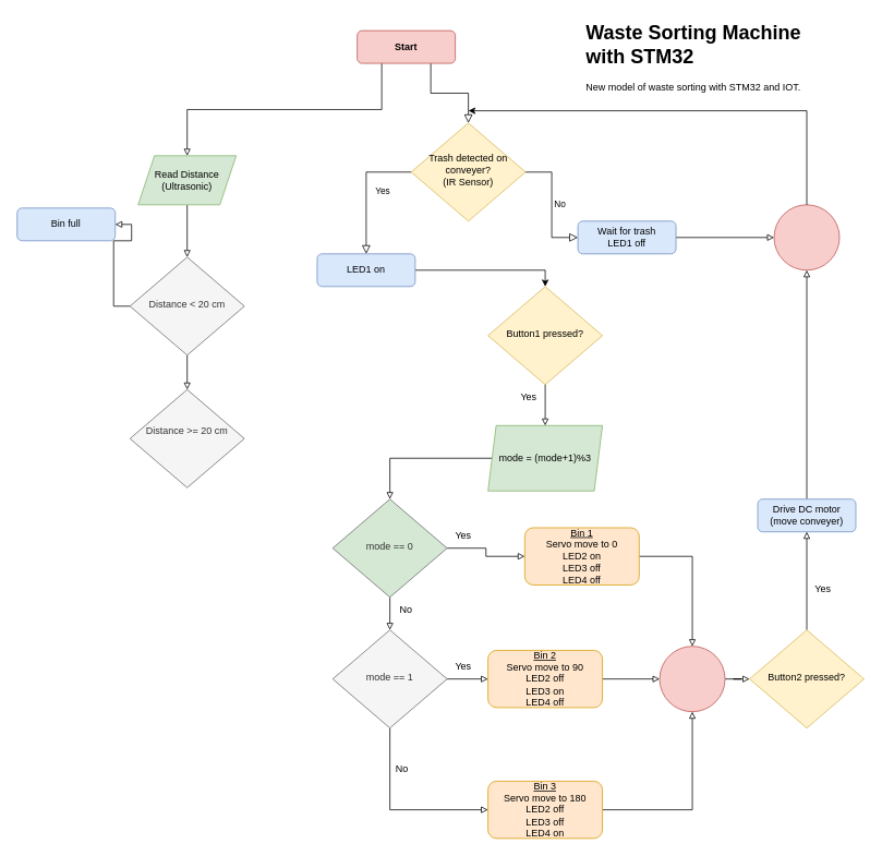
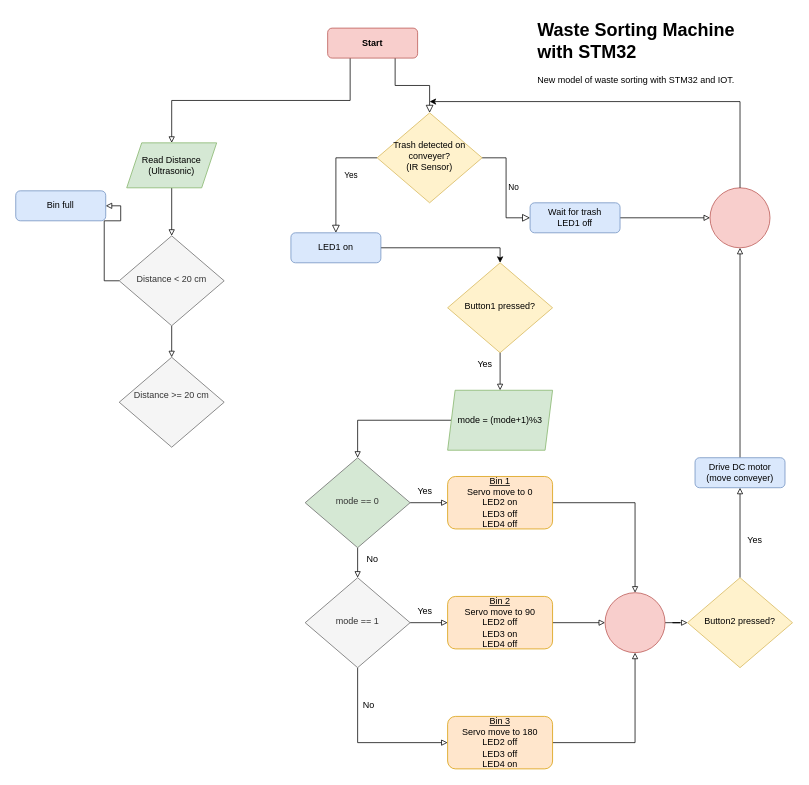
  <mxCell id="0" />
  <mxCell id="1" parent="0" />
  <mxCell id="2" value="" style="rounded=0;html=1;jettySize=auto;orthogonalLoop=1;fontSize=11;endArrow=block;endFill=0;endSize=8;strokeWidth=1;shadow=0;labelBackgroundColor=none;edgeStyle=orthogonalEdgeStyle;exitX=0.75;exitY=1;exitDx=0;exitDy=0;" parent="1" source="4" target="7" edge="1"><mxGeometry relative="1" as="geometry" /></mxCell>
  <mxCell id="3" style="edgeStyle=orthogonalEdgeStyle;rounded=0;orthogonalLoop=1;jettySize=auto;html=1;exitX=0.25;exitY=1;exitDx=0;exitDy=0;entryX=0.5;entryY=0;entryDx=0;entryDy=0;fontSize=12;startArrow=none;startFill=0;endArrow=block;endFill=0;" edge="1" parent="1" source="4" target="44"><mxGeometry relative="1" as="geometry" /></mxCell>
  <mxCell id="4" value="&lt;b&gt;Start&lt;/b&gt;" style="rounded=1;whiteSpace=wrap;html=1;fontSize=12;glass=0;strokeWidth=1;shadow=0;fillColor=#f8cecc;strokeColor=#b85450;" parent="1" vertex="1"><mxGeometry x="436" y="37" width="120" height="40" as="geometry" /></mxCell>
  <mxCell id="5" value="Yes" style="rounded=0;html=1;jettySize=auto;orthogonalLoop=1;fontSize=11;endArrow=block;endFill=0;endSize=8;strokeWidth=1;shadow=0;labelBackgroundColor=none;edgeStyle=orthogonalEdgeStyle;entryX=0.5;entryY=0;entryDx=0;entryDy=0;exitX=0;exitY=0.5;exitDx=0;exitDy=0;" parent="1" source="7" target="11" edge="1"><mxGeometry y="20" relative="1" as="geometry"><mxPoint as="offset" /><mxPoint x="496" y="390" as="targetPoint" /><Array as="points" /></mxGeometry></mxCell>
  <mxCell id="6" value="No" style="edgeStyle=orthogonalEdgeStyle;rounded=0;html=1;jettySize=auto;orthogonalLoop=1;fontSize=11;endArrow=block;endFill=0;endSize=8;strokeWidth=1;shadow=0;labelBackgroundColor=none;" parent="1" source="7" target="9" edge="1"><mxGeometry y="10" relative="1" as="geometry"><mxPoint as="offset" /></mxGeometry></mxCell>
  <mxCell id="7" value="&lt;div style=&quot;&quot;&gt;&lt;span style=&quot;background-color: initial;&quot;&gt;Trash detected on conveyer?&lt;/span&gt;&lt;/div&gt;&lt;div style=&quot;&quot;&gt;(IR Sensor)&lt;/div&gt;" style="rhombus;whiteSpace=wrap;html=1;shadow=0;fontFamily=Helvetica;fontSize=12;align=center;strokeWidth=1;spacing=6;spacingTop=-4;fillColor=#fff2cc;strokeColor=#d6b656;" parent="1" vertex="1"><mxGeometry x="502" y="150" width="140" height="120" as="geometry" /></mxCell>
  <mxCell id="8" style="edgeStyle=orthogonalEdgeStyle;rounded=0;orthogonalLoop=1;jettySize=auto;html=1;entryX=0;entryY=0.5;entryDx=0;entryDy=0;fontSize=12;startArrow=none;startFill=0;endArrow=block;endFill=0;" edge="1" parent="1" source="9" target="40"><mxGeometry relative="1" as="geometry" /></mxCell>
  <mxCell id="9" value="Wait for trash&lt;br&gt;LED1 off" style="rounded=1;whiteSpace=wrap;html=1;fontSize=12;glass=0;strokeWidth=1;shadow=0;fillColor=#dae8fc;strokeColor=#6c8ebf;" parent="1" vertex="1"><mxGeometry x="706" y="270" width="120" height="40" as="geometry" /></mxCell>
  <mxCell id="10" style="edgeStyle=orthogonalEdgeStyle;rounded=0;orthogonalLoop=1;jettySize=auto;html=1;entryX=0.5;entryY=0;entryDx=0;entryDy=0;fontSize=12;" edge="1" parent="1" source="11" target="13"><mxGeometry relative="1" as="geometry" /></mxCell>
  <mxCell id="11" value="LED1 on" style="rounded=1;whiteSpace=wrap;html=1;fontSize=12;fillColor=#dae8fc;strokeColor=#6c8ebf;" vertex="1" parent="1"><mxGeometry x="387" y="310" width="120" height="40" as="geometry" /></mxCell>
  <mxCell id="12" value="&lt;h1&gt;Waste Sorting Machine with STM32&lt;/h1&gt;&lt;p&gt;New model of waste sorting with STM32 and IOT.&lt;/p&gt;" style="text;html=1;strokeColor=none;fillColor=none;spacing=5;spacingTop=-20;whiteSpace=wrap;overflow=hidden;rounded=0;fontSize=12;" vertex="1" parent="1"><mxGeometry x="711" y="20" width="285" height="100" as="geometry" /></mxCell>
  <mxCell id="13" value="&lt;div style=&quot;&quot;&gt;Button1 pressed?&lt;/div&gt;" style="rhombus;whiteSpace=wrap;html=1;shadow=0;fontFamily=Helvetica;fontSize=12;align=center;strokeWidth=1;spacing=6;spacingTop=-4;fillColor=#fff2cc;strokeColor=#d6b656;" vertex="1" parent="1"><mxGeometry x="596" y="350" width="140" height="120" as="geometry" /></mxCell>
  <mxCell id="14" style="edgeStyle=orthogonalEdgeStyle;rounded=0;orthogonalLoop=1;jettySize=auto;html=1;entryX=0.5;entryY=0;entryDx=0;entryDy=0;fontSize=12;startArrow=none;startFill=0;endArrow=block;endFill=0;" edge="1" parent="1" source="15" target="18"><mxGeometry relative="1" as="geometry" /></mxCell>
  <mxCell id="15" value="mode = (mode+1)%3" style="shape=parallelogram;perimeter=parallelogramPerimeter;whiteSpace=wrap;html=1;fixedSize=1;fontSize=12;fillColor=#d5e8d4;strokeColor=#82b366;size=10;" vertex="1" parent="1"><mxGeometry x="596" y="520" width="140" height="80" as="geometry" /></mxCell>
  <mxCell id="16" style="edgeStyle=orthogonalEdgeStyle;rounded=0;orthogonalLoop=1;jettySize=auto;html=1;entryX=0.5;entryY=0;entryDx=0;entryDy=0;fontSize=12;startArrow=none;startFill=0;endArrow=block;endFill=0;" edge="1" parent="1" source="18" target="21"><mxGeometry relative="1" as="geometry" /></mxCell>
  <mxCell id="17" style="edgeStyle=orthogonalEdgeStyle;rounded=0;orthogonalLoop=1;jettySize=auto;html=1;entryX=0;entryY=0.5;entryDx=0;entryDy=0;fontSize=12;startArrow=none;startFill=0;endArrow=block;endFill=0;" edge="1" parent="1" source="18" target="25"><mxGeometry relative="1" as="geometry" /></mxCell>
  <mxCell id="18" value="&lt;div style=&quot;&quot;&gt;mode == 0&lt;/div&gt;" style="rhombus;whiteSpace=wrap;html=1;shadow=0;fontFamily=Helvetica;fontSize=12;align=center;strokeWidth=1;spacing=6;spacingTop=-4;fillColor=#d5e8d4;strokeColor=#666666;fontColor=#333333;" vertex="1" parent="1"><mxGeometry x="406" y="610" width="140" height="120" as="geometry" /></mxCell>
  <mxCell id="19" style="edgeStyle=orthogonalEdgeStyle;rounded=0;orthogonalLoop=1;jettySize=auto;html=1;fontSize=12;startArrow=none;startFill=0;endArrow=block;endFill=0;entryX=0;entryY=0.5;entryDx=0;entryDy=0;exitX=0.5;exitY=1;exitDx=0;exitDy=0;" edge="1" parent="1" source="21" target="29"><mxGeometry relative="1" as="geometry"><mxPoint x="476" y="999" as="targetPoint" /><Array as="points"><mxPoint x="476" y="990" /></Array></mxGeometry></mxCell>
  <mxCell id="20" style="edgeStyle=orthogonalEdgeStyle;rounded=0;orthogonalLoop=1;jettySize=auto;html=1;entryX=0;entryY=0.5;entryDx=0;entryDy=0;fontSize=12;startArrow=none;startFill=0;endArrow=block;endFill=0;" edge="1" parent="1" source="21" target="27"><mxGeometry relative="1" as="geometry" /></mxCell>
  <mxCell id="21" value="&lt;div style=&quot;&quot;&gt;mode == 1&lt;/div&gt;" style="rhombus;whiteSpace=wrap;html=1;shadow=0;fontFamily=Helvetica;fontSize=12;align=center;strokeWidth=1;spacing=6;spacingTop=-4;fillColor=#f5f5f5;strokeColor=#666666;fontColor=#333333;" vertex="1" parent="1"><mxGeometry x="406" y="770" width="140" height="120" as="geometry" /></mxCell>
  <mxCell id="22" value="" style="edgeStyle=orthogonalEdgeStyle;rounded=0;orthogonalLoop=1;jettySize=auto;html=1;fontSize=12;startArrow=none;startFill=0;endArrow=block;endFill=0;" edge="1" parent="1" source="13" target="15"><mxGeometry relative="1" as="geometry" /></mxCell>
  <mxCell id="23" value="Yes" style="text;html=1;strokeColor=none;fillColor=none;align=center;verticalAlign=middle;whiteSpace=wrap;rounded=0;fontSize=12;rotation=0;" vertex="1" parent="1"><mxGeometry x="616" y="470" width="60" height="30" as="geometry" /></mxCell>
  <mxCell id="24" style="edgeStyle=orthogonalEdgeStyle;rounded=0;orthogonalLoop=1;jettySize=auto;html=1;entryX=0.5;entryY=0;entryDx=0;entryDy=0;fontSize=12;startArrow=none;startFill=0;endArrow=block;endFill=0;" edge="1" parent="1" source="25" target="35"><mxGeometry relative="1" as="geometry" /></mxCell>
- <mxCell id="25" value="&lt;u&gt;Bin 1&lt;/u&gt;&lt;br&gt;Servo move to 0&lt;br&gt;LED2 on&lt;br&gt;LED3 off&lt;br&gt;LED4 off" style="rounded=1;whiteSpace=wrap;html=1;fontSize=12;fillColor=#ffe6cc;strokeColor=#d79b00;" vertex="1" parent="1"><mxGeometry x="641" y="645" width="140" height="70" as="geometry" /></mxCell>
+ <mxCell id="25" value="&lt;u&gt;Bin 1&lt;/u&gt;&lt;br&gt;Servo move to 0&lt;br&gt;LED2 on&lt;br&gt;LED3 off&lt;br&gt;LED4 off" style="rounded=1;whiteSpace=wrap;html=1;fontSize=12;fillColor=#ffe6cc;strokeColor=#d79b00;" vertex="1" parent="1"><mxGeometry x="596" y="635" width="140" height="70" as="geometry" /></mxCell>
  <mxCell id="26" style="edgeStyle=orthogonalEdgeStyle;rounded=0;orthogonalLoop=1;jettySize=auto;html=1;entryX=0;entryY=0.5;entryDx=0;entryDy=0;fontSize=12;startArrow=none;startFill=0;endArrow=block;endFill=0;" edge="1" parent="1" source="27" target="35"><mxGeometry relative="1" as="geometry" /></mxCell>
  <mxCell id="27" value="&lt;u&gt;Bin 2&lt;/u&gt;&lt;br&gt;Servo move to 90&lt;br&gt;LED2 off&lt;br&gt;LED3 on&lt;br&gt;LED4 off" style="rounded=1;whiteSpace=wrap;html=1;fontSize=12;fillColor=#ffe6cc;strokeColor=#d79b00;" vertex="1" parent="1"><mxGeometry x="596" y="795" width="140" height="70" as="geometry" /></mxCell>
  <mxCell id="28" style="edgeStyle=orthogonalEdgeStyle;rounded=0;orthogonalLoop=1;jettySize=auto;html=1;entryX=0.5;entryY=1;entryDx=0;entryDy=0;fontSize=12;startArrow=none;startFill=0;endArrow=block;endFill=0;" edge="1" parent="1" source="29" target="35"><mxGeometry relative="1" as="geometry" /></mxCell>
  <mxCell id="29" value="&lt;u&gt;Bin 3&lt;/u&gt;&lt;br&gt;Servo move to 180&lt;br&gt;LED2 off&lt;br&gt;LED3 off&lt;br&gt;LED4 on" style="rounded=1;whiteSpace=wrap;html=1;fontSize=12;fillColor=#ffe6cc;strokeColor=#d79b00;" vertex="1" parent="1"><mxGeometry x="596" y="955" width="140" height="70" as="geometry" /></mxCell>
  <mxCell id="30" value="Yes" style="text;html=1;strokeColor=none;fillColor=none;align=center;verticalAlign=middle;whiteSpace=wrap;rounded=0;fontSize=12;" vertex="1" parent="1"><mxGeometry x="536" y="640" width="60" height="30" as="geometry" /></mxCell>
  <mxCell id="31" value="Yes" style="text;html=1;strokeColor=none;fillColor=none;align=center;verticalAlign=middle;whiteSpace=wrap;rounded=0;fontSize=12;" vertex="1" parent="1"><mxGeometry x="536" y="800" width="60" height="30" as="geometry" /></mxCell>
  <mxCell id="32" value="No" style="text;html=1;strokeColor=none;fillColor=none;align=center;verticalAlign=middle;whiteSpace=wrap;rounded=0;fontSize=12;" vertex="1" parent="1"><mxGeometry x="466" y="730" width="60" height="30" as="geometry" /></mxCell>
  <mxCell id="33" value="No" style="text;html=1;strokeColor=none;fillColor=none;align=center;verticalAlign=middle;whiteSpace=wrap;rounded=0;fontSize=12;" vertex="1" parent="1"><mxGeometry x="461" y="925" width="60" height="30" as="geometry" /></mxCell>
  <mxCell id="34" style="edgeStyle=orthogonalEdgeStyle;rounded=0;orthogonalLoop=1;jettySize=auto;html=1;entryX=0;entryY=0.5;entryDx=0;entryDy=0;fontSize=12;startArrow=none;startFill=0;endArrow=block;endFill=0;" edge="1" parent="1" source="35" target="37"><mxGeometry relative="1" as="geometry" /></mxCell>
  <mxCell id="35" value="" style="ellipse;whiteSpace=wrap;html=1;aspect=fixed;fontSize=12;fillColor=#f8cecc;strokeColor=#b85450;" vertex="1" parent="1"><mxGeometry x="806" y="790" width="80" height="80" as="geometry" /></mxCell>
  <mxCell id="36" style="edgeStyle=orthogonalEdgeStyle;rounded=0;orthogonalLoop=1;jettySize=auto;html=1;entryX=0.5;entryY=1;entryDx=0;entryDy=0;fontSize=12;startArrow=none;startFill=0;endArrow=block;endFill=0;" edge="1" parent="1" source="37" target="39"><mxGeometry relative="1" as="geometry" /></mxCell>
  <mxCell id="37" value="&lt;div style=&quot;&quot;&gt;Button2 pressed?&lt;/div&gt;" style="rhombus;whiteSpace=wrap;html=1;shadow=0;fontFamily=Helvetica;fontSize=12;align=center;strokeWidth=1;spacing=6;spacingTop=-4;fillColor=#fff2cc;strokeColor=#d6b656;" vertex="1" parent="1"><mxGeometry x="916" y="770" width="140" height="120" as="geometry" /></mxCell>
  <mxCell id="38" style="edgeStyle=orthogonalEdgeStyle;rounded=0;orthogonalLoop=1;jettySize=auto;html=1;entryX=0.5;entryY=1;entryDx=0;entryDy=0;fontSize=12;startArrow=none;startFill=0;endArrow=block;endFill=0;" edge="1" parent="1" source="39" target="40"><mxGeometry relative="1" as="geometry" /></mxCell>
  <mxCell id="39" value="Drive DC motor&lt;br&gt;(move conveyer)" style="rounded=1;whiteSpace=wrap;html=1;fontSize=12;fillColor=#dae8fc;strokeColor=#6c8ebf;" vertex="1" parent="1"><mxGeometry x="926" y="610" width="120" height="40" as="geometry" /></mxCell>
  <mxCell id="40" value="" style="ellipse;whiteSpace=wrap;html=1;aspect=fixed;fontSize=12;fillColor=#f8cecc;strokeColor=#b85450;" vertex="1" parent="1"><mxGeometry x="946" y="250" width="80" height="80" as="geometry" /></mxCell>
  <mxCell id="41" value="" style="endArrow=classic;html=1;rounded=0;fontSize=12;exitX=0.5;exitY=0;exitDx=0;exitDy=0;" edge="1" parent="1" source="40"><mxGeometry width="50" height="50" relative="1" as="geometry"><mxPoint x="961" y="220" as="sourcePoint" /><mxPoint x="572" y="135" as="targetPoint" /><Array as="points"><mxPoint x="986" y="135" /></Array></mxGeometry></mxCell>
  <mxCell id="42" value="Yes" style="text;html=1;strokeColor=none;fillColor=none;align=center;verticalAlign=middle;whiteSpace=wrap;rounded=0;fontSize=12;" vertex="1" parent="1"><mxGeometry x="976" y="705" width="60" height="30" as="geometry" /></mxCell>
  <mxCell id="43" style="edgeStyle=orthogonalEdgeStyle;rounded=0;orthogonalLoop=1;jettySize=auto;html=1;fontSize=12;startArrow=none;startFill=0;endArrow=block;endFill=0;" edge="1" parent="1" source="44" target="47"><mxGeometry relative="1" as="geometry" /></mxCell>
  <mxCell id="44" value="Read Distance&lt;br&gt;(Ultrasonic)" style="shape=parallelogram;perimeter=parallelogramPerimeter;whiteSpace=wrap;html=1;fixedSize=1;fontSize=12;fillColor=#d5e8d4;strokeColor=#82b366;" vertex="1" parent="1"><mxGeometry x="168" y="190" width="120" height="60" as="geometry" /></mxCell>
  <mxCell id="45" style="edgeStyle=orthogonalEdgeStyle;rounded=0;orthogonalLoop=1;jettySize=auto;html=1;entryX=1;entryY=0.5;entryDx=0;entryDy=0;fontSize=12;startArrow=none;startFill=0;endArrow=block;endFill=0;" edge="1" parent="1" source="47" target="49"><mxGeometry relative="1" as="geometry" /></mxCell>
  <mxCell id="46" style="edgeStyle=orthogonalEdgeStyle;rounded=0;orthogonalLoop=1;jettySize=auto;html=1;fontSize=12;startArrow=none;startFill=0;endArrow=block;endFill=0;" edge="1" parent="1" source="47" target="48"><mxGeometry relative="1" as="geometry" /></mxCell>
  <mxCell id="47" value="&lt;div style=&quot;&quot;&gt;Distance &amp;lt; 20 cm&lt;/div&gt;" style="rhombus;whiteSpace=wrap;html=1;shadow=0;fontFamily=Helvetica;fontSize=12;align=center;strokeWidth=1;spacing=6;spacingTop=-4;fillColor=#f5f5f5;strokeColor=#666666;fontColor=#333333;" vertex="1" parent="1"><mxGeometry x="158" y="314" width="140" height="120" as="geometry" /></mxCell>
  <mxCell id="48" value="&lt;div style=&quot;&quot;&gt;&lt;span style=&quot;background-color: initial;&quot;&gt;Distance &amp;gt;= 20 cm&lt;/span&gt;&lt;br&gt;&lt;/div&gt;&lt;div style=&quot;&quot;&gt;&lt;span style=&quot;background-color: initial;&quot;&gt;&lt;br&gt;&lt;/span&gt;&lt;/div&gt;" style="rhombus;whiteSpace=wrap;html=1;shadow=0;fontFamily=Helvetica;fontSize=12;align=center;strokeWidth=1;spacing=6;spacingTop=-4;fillColor=#f5f5f5;strokeColor=#666666;fontColor=#333333;" vertex="1" parent="1"><mxGeometry x="158" y="476" width="140" height="120" as="geometry" /></mxCell>
  <mxCell id="49" value="Bin full" style="rounded=1;whiteSpace=wrap;html=1;fontSize=12;fillColor=#dae8fc;strokeColor=#6c8ebf;" vertex="1" parent="1"><mxGeometry x="20" y="254" width="120" height="40" as="geometry" /></mxCell>
